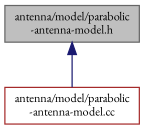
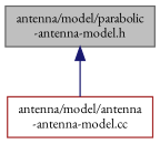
  digraph {
    fontname="EB Garamond"
    node [fontname="EB Garamond" fontsize=10 shape=record style=filled]
    n1 [color=gray40 fillcolor=grey75 fontcolor=black height=0.2 label="antenna/model/parabolic\l-antenna-model.h" width=0.4]
-   n2 [color=brown fillcolor=white height=0.2 label="antenna/model/parabolic\l-antenna-model.cc" width=0.4]
+   n2 [color=brown fillcolor=white height=0.2 label="antenna/model/antenna\l-antenna-model.cc" width=0.4]
    n1 -> n2 [color=midnightblue dir=back fontname="EB Garamond" fontsize=10 labelfontname=Helvetica labelfontsize=10 style=solid]
  }
